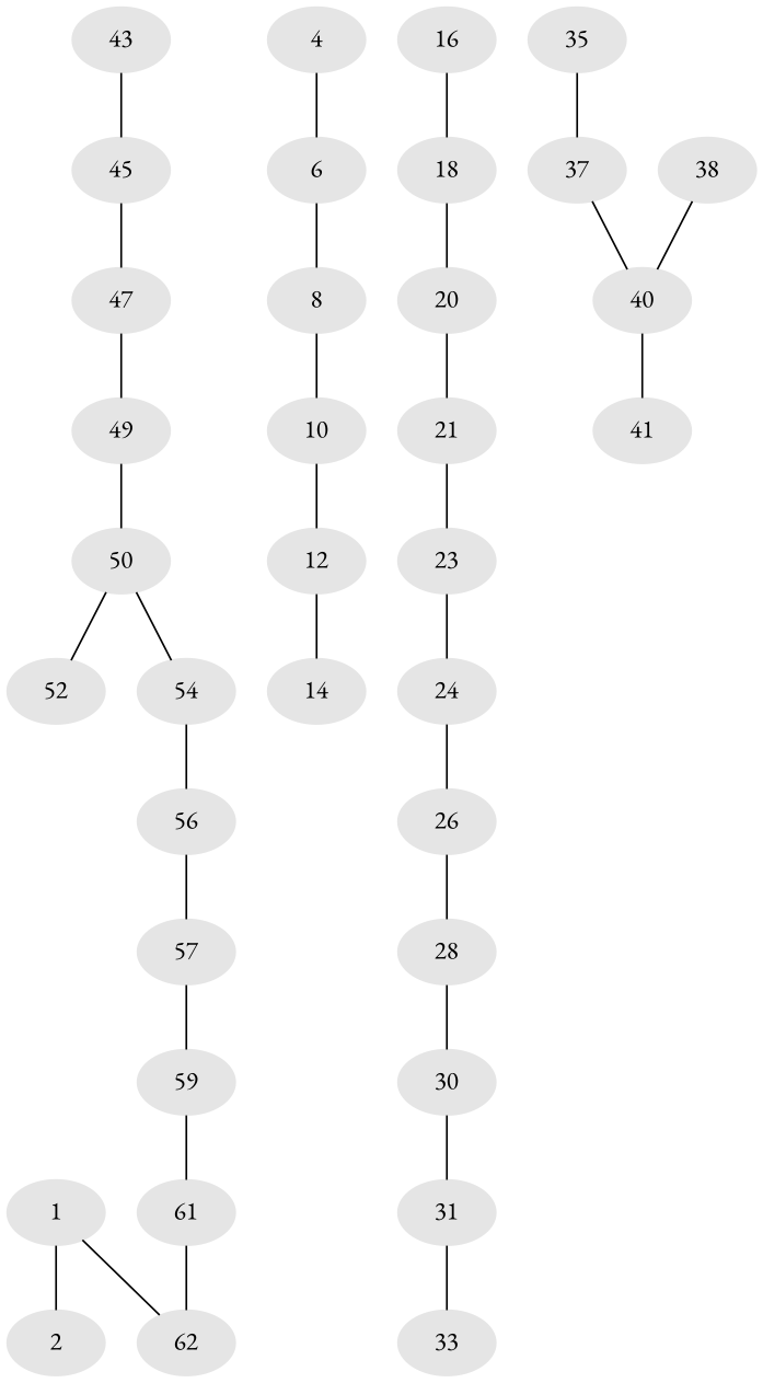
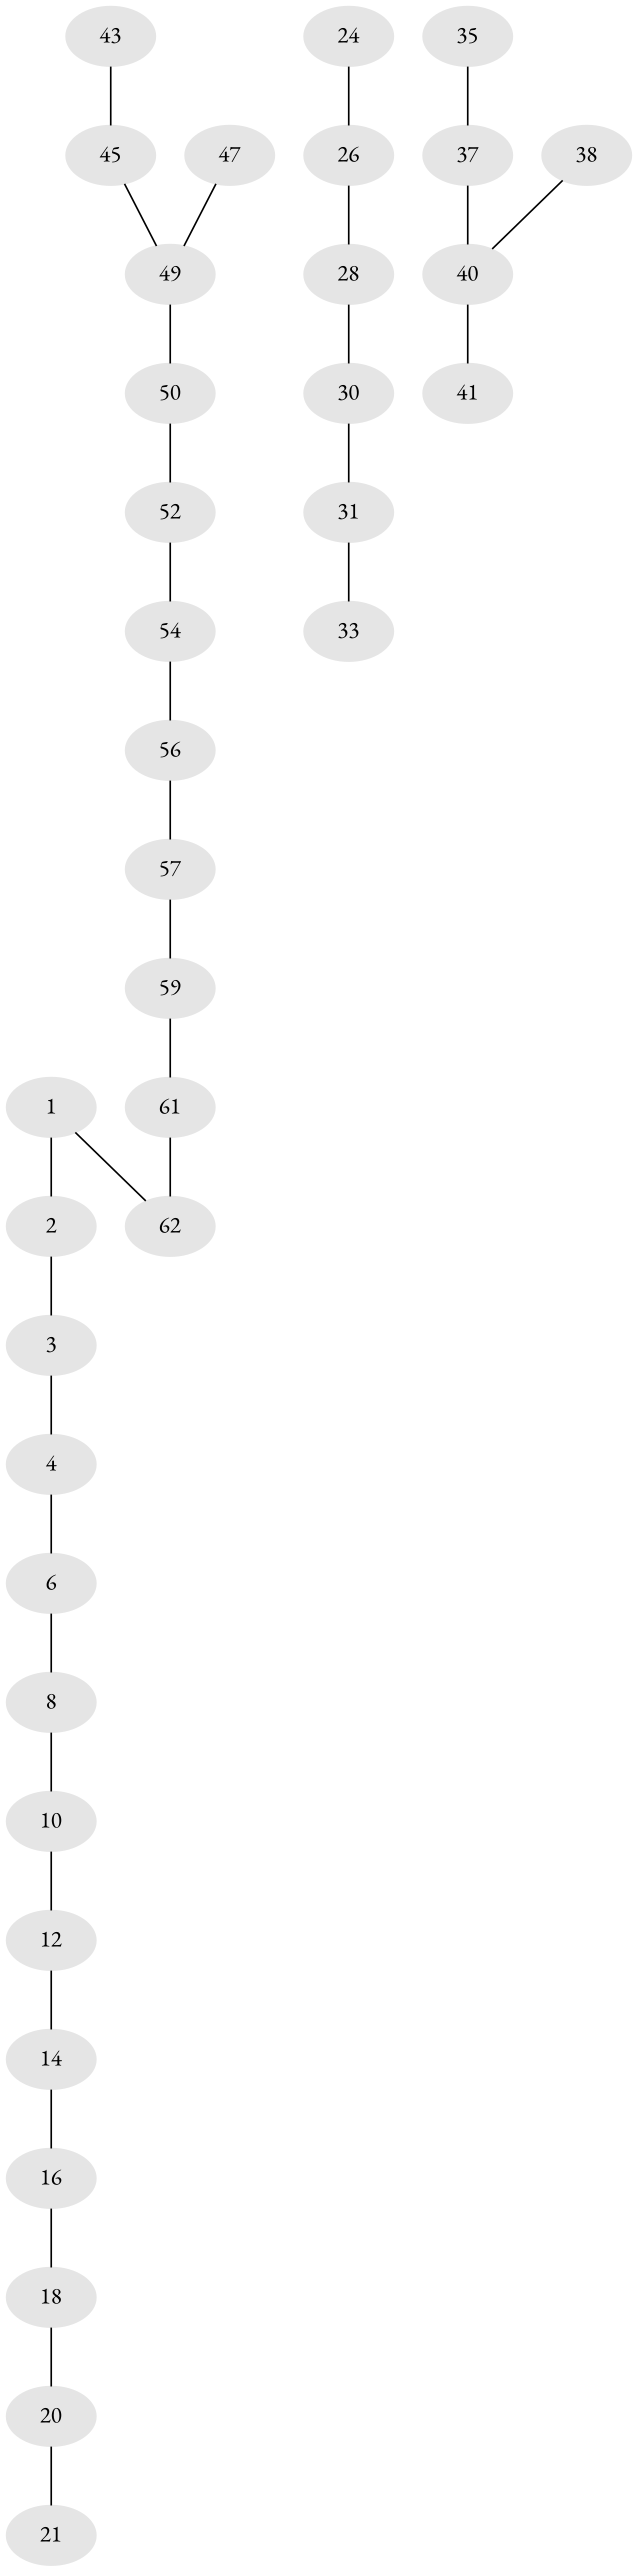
  graph {
    fontname="EB Garamond"
    node [color=gray90 fontname="EB Garamond" style=filled]
    edge [fontname="EB Garamond"]
    1 [super="+64"]
    2
    62 [super="+63"]
+   3
    4 [super="+5"]
    6 [super="+7"]
    8 [super="+9"]
    10 [super="+11"]
    12 [super="+13"]
    14 [super="+15"]
    16 [super="+17"]
    18 [super="+19"]
    20
    21 [super="+22"]
-   23
    24 [super="+25"]
    26 [super="+27"]
    28 [super="+29"]
    30
    31 [super="+32"]
    33 [super="+34"]
    35 [super="+36"]
    37
    40
    38 [super="+39"]
    41 [super="+42"]
    43 [super="+44"]
    45 [super="+46"]
    47 [super="+48"]
    49
    50 [super="+51"]
    52 [super="+53"]
    54 [super="+55"]
    56
    57 [super="+58"]
    59 [super="+60"]
    61
    1 -- 2
    1 -- 62
+   2 -- 3
+   3 -- 4
    4 -- 6
    6 -- 8
    8 -- 10
    10 -- 12
    12 -- 14
+   14 -- 16
    16 -- 18
    18 -- 20
    20 -- 21
-   21 -- 23
-   23 -- 24
    24 -- 26
    26 -- 28
    28 -- 30
    30 -- 31
    31 -- 33
    35 -- 37
    37 -- 40
    40 -- 41
    38 -- 40
    43 -- 45
-   45 -- 47
+   45 -- 49
    47 -- 49
    49 -- 50
    50 -- 52
-   50 -- 54
+   52 -- 54
    54 -- 56
    56 -- 57
    57 -- 59
    59 -- 61
    61 -- 62
  }
